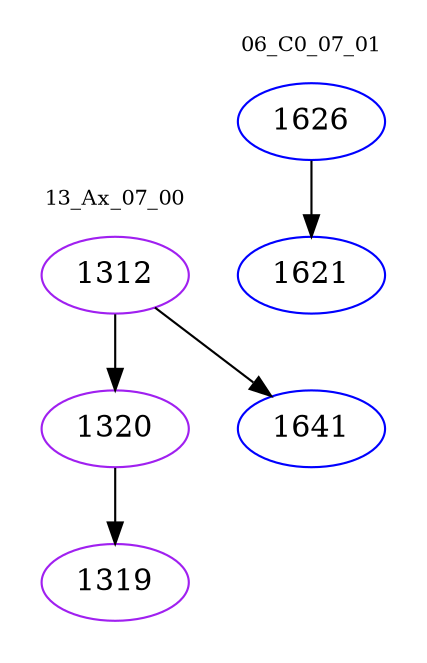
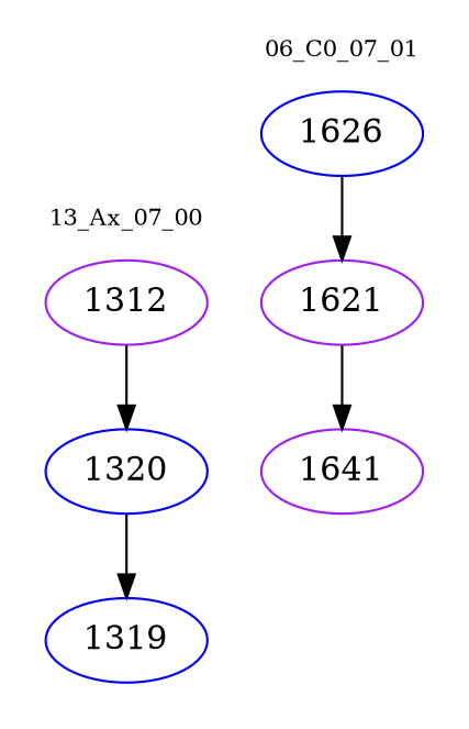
  digraph {
    node [color=purple]
    edge [color=black]
    n1 [label=1312]
-   n2 [label=1320]
-   n3 [label=1319]
+   n2 [color=blue label=1320]
+   n3 [color=blue label=1319]
    n4 [color=blue label=1626]
-   n5 [color=blue label=1621]
-   n6 [color=blue label=1641]
+   n5 [label=1621]
+   n6 [label=1641]
    subgraph cluster_1 {
      color=white
      fontsize=10
      label="13_Ax_07_00"
      n1
      n2
      n3
    }
    subgraph cluster_2 {
      color=white
      fontsize=10
      label="06_C0_07_01"
      n4
      n5
      n6
    }
    n1 -> n2
    n2 -> n3
    n4 -> n5
-   n1 -> n6
+   n5 -> n6
  }
